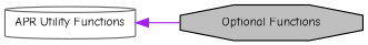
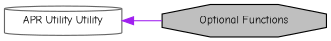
  digraph {
    rankdir=LR
    fontname="Comic Neue"
    node [fontname="Comic Neue" fontsize=10 style=filled]
    n1 [color=black fillcolor=grey75 fontcolor=black height=0.2 label="Optional Functions" shape=octagon width=0.4]
-   n2 [color=gray40 fillcolor=white height=0.2 label="APR Utility Functions" shape=cylinder width=0.4]
+   n2 [color=gray40 fillcolor=white height=0.2 label="APR Utility Utility" shape=cylinder width=0.4]
    n2 -> n1 [dir=back fontname="Comic Neue" fontsize=10 labelfontname=Helvetica labelfontsize=10 shape=plaintext style=solid color=purple]
  }
